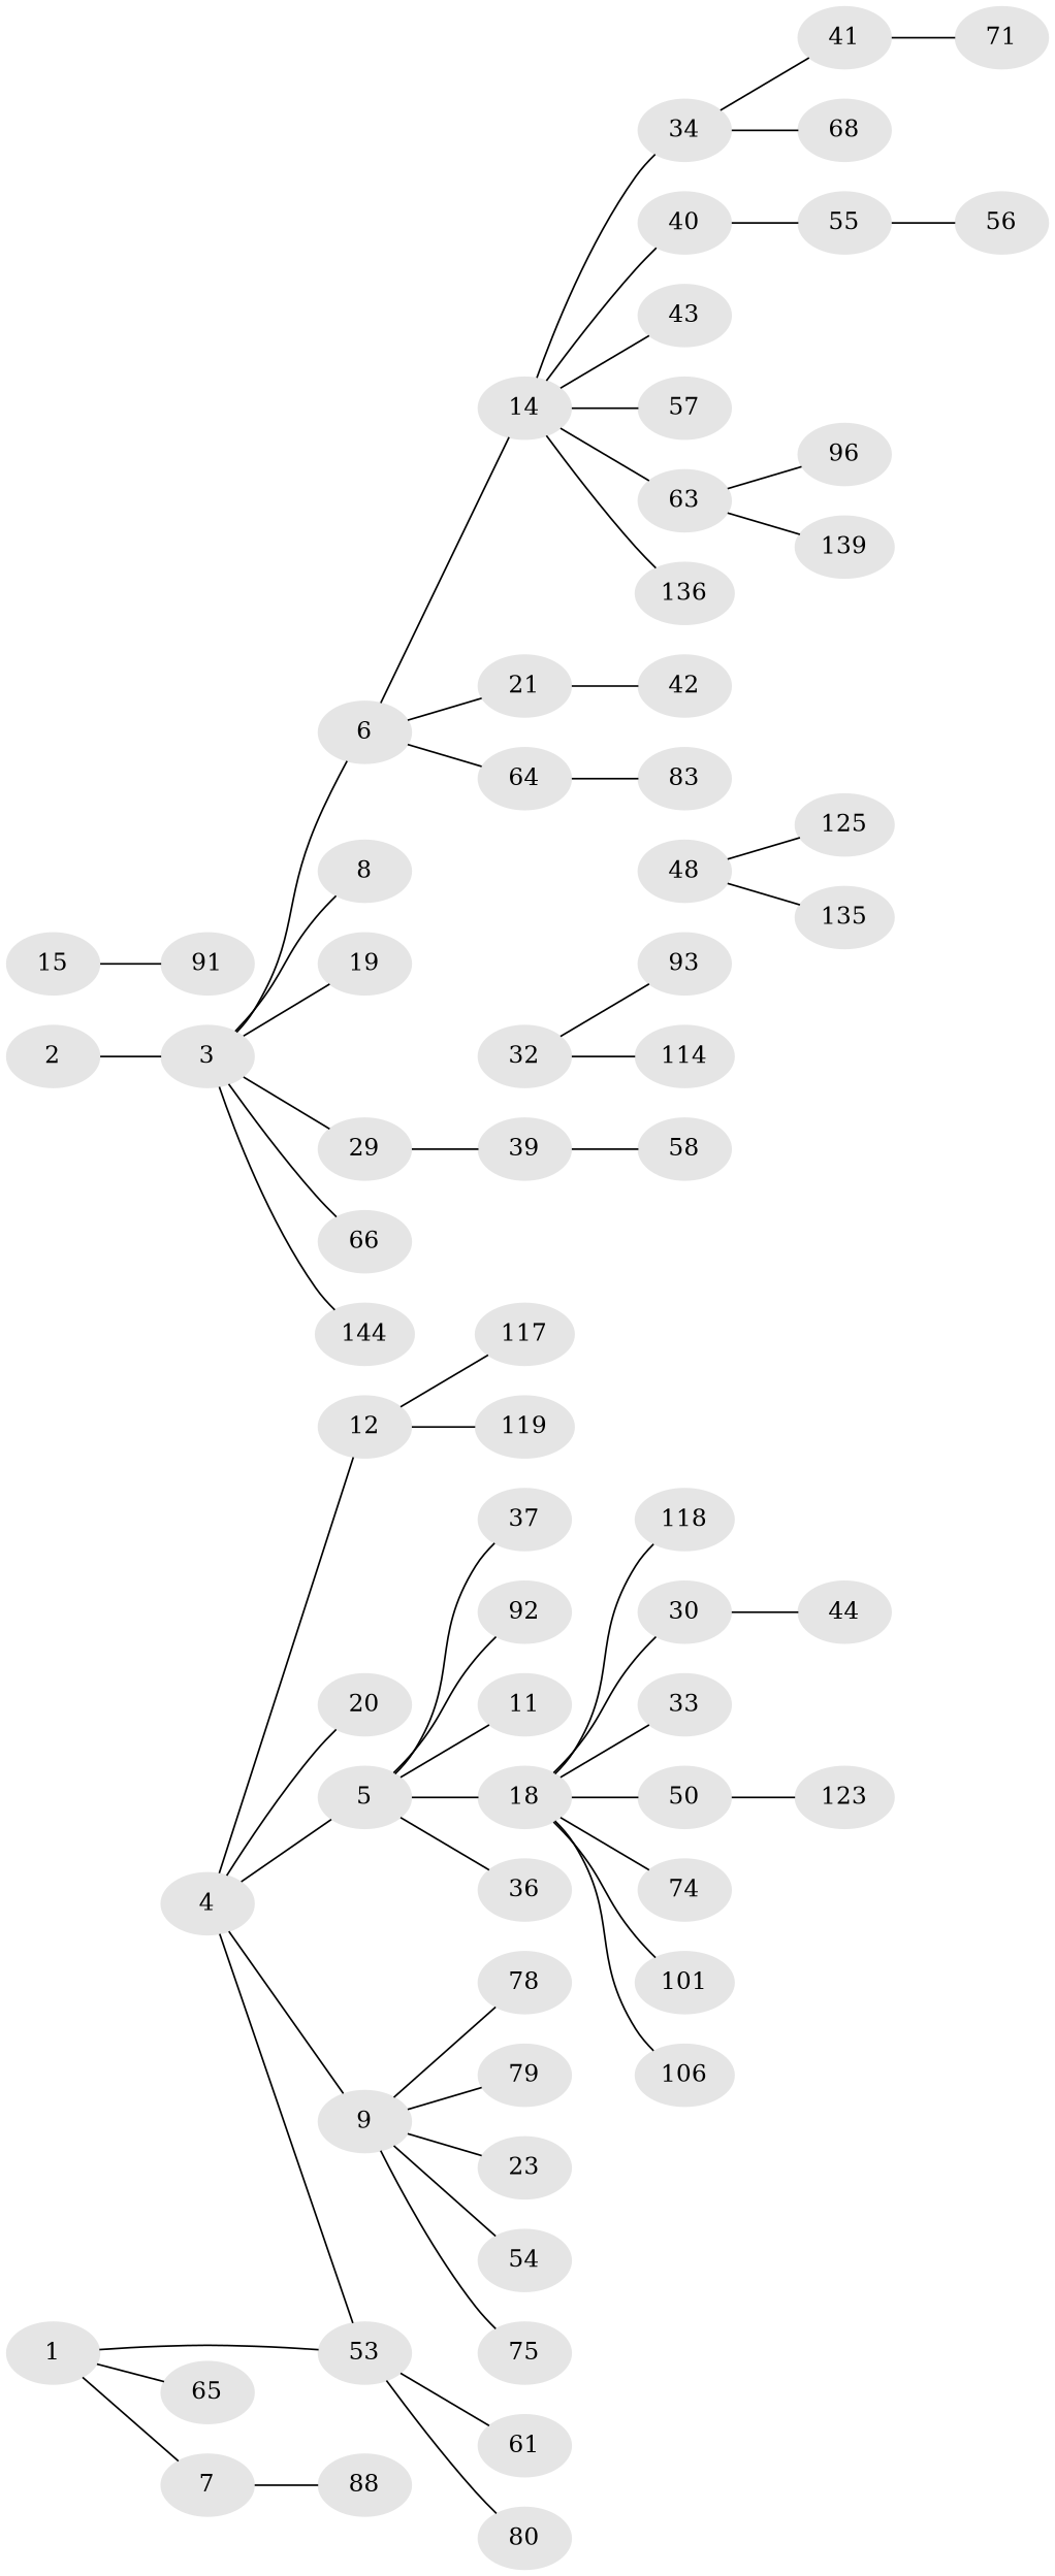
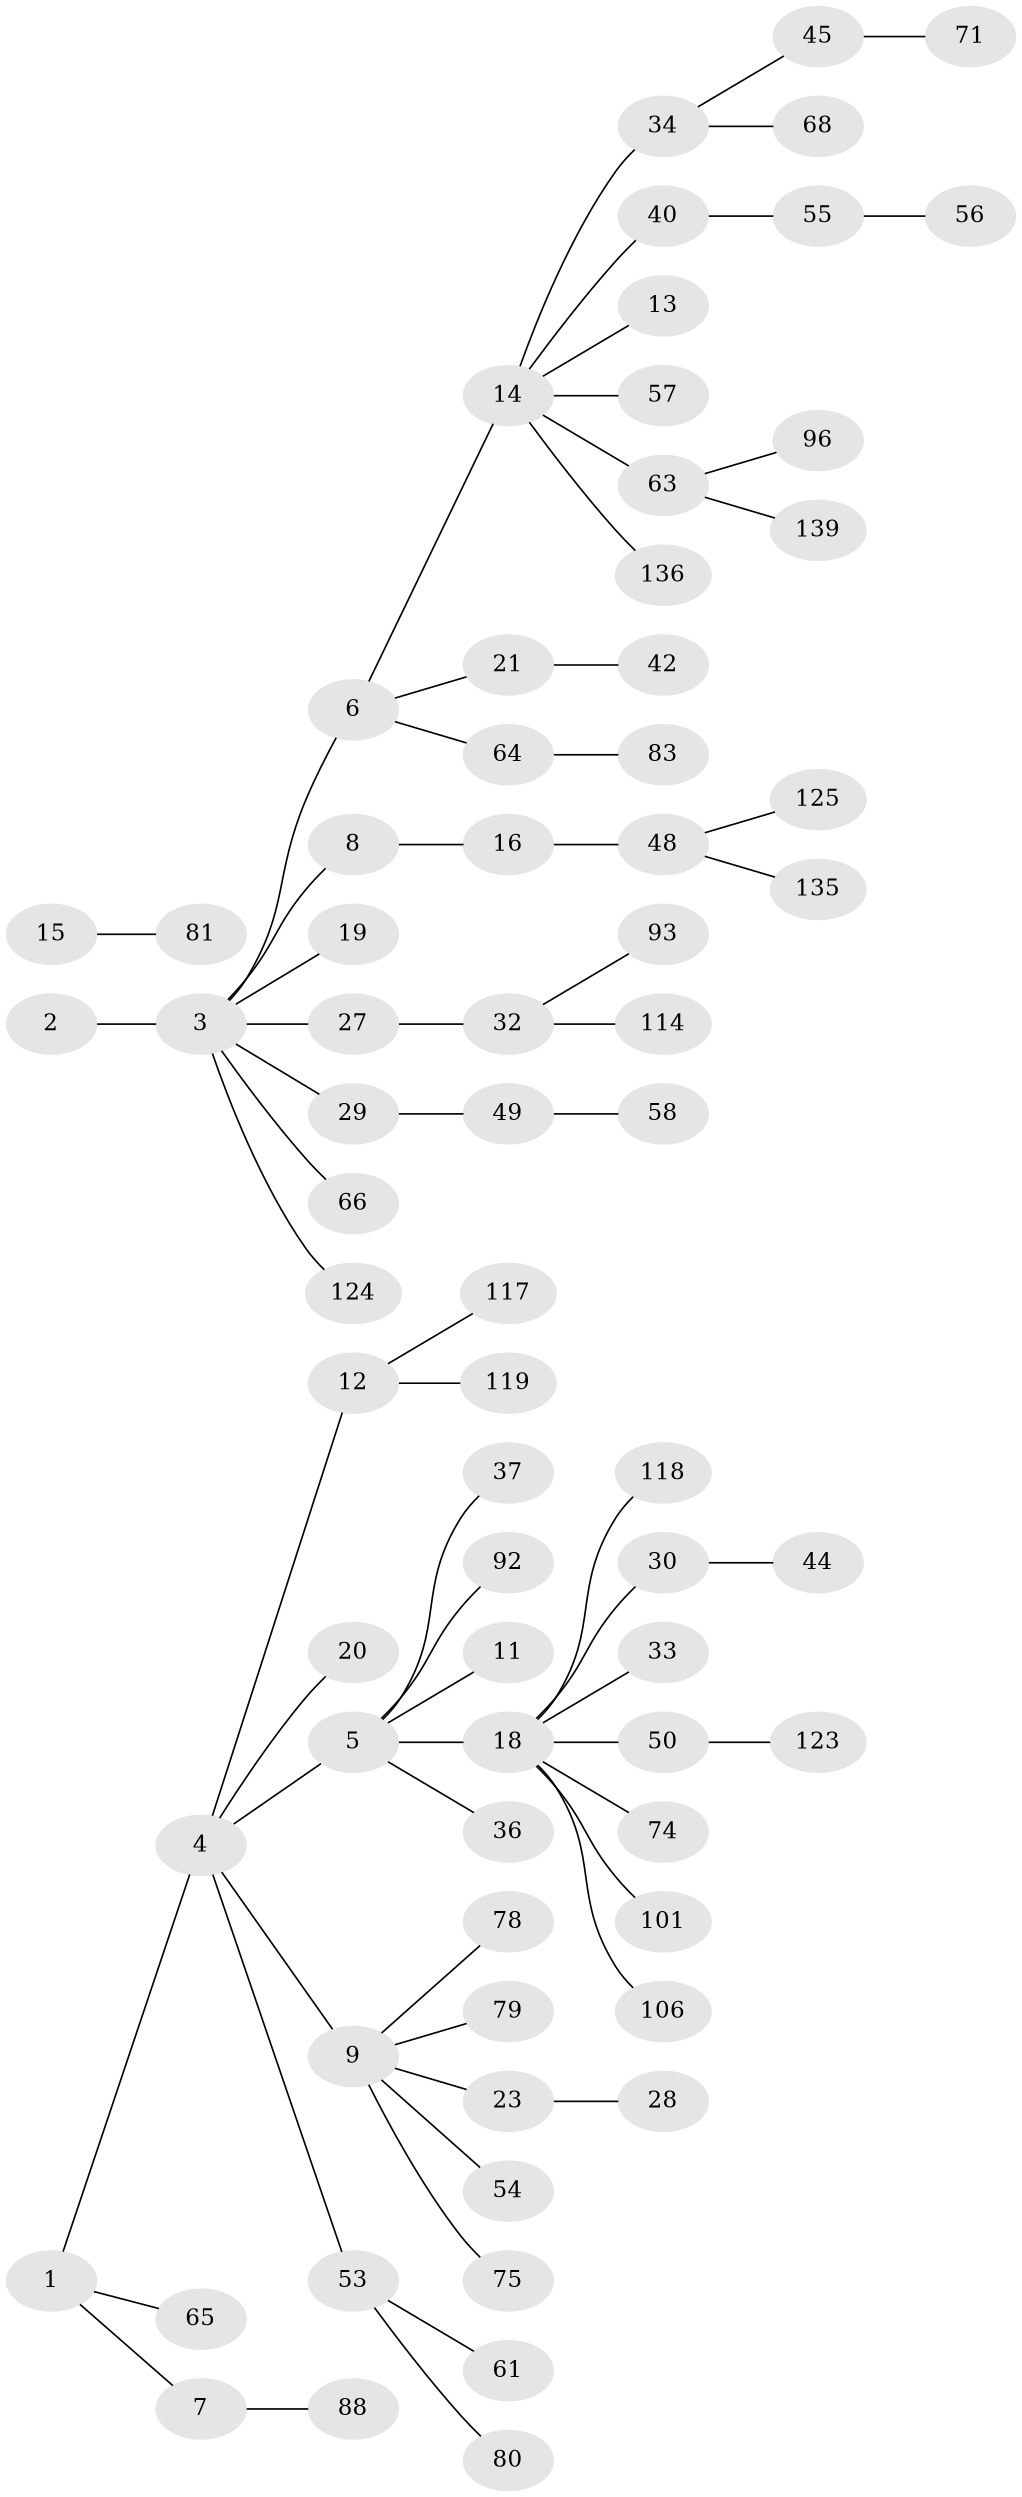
  graph {
    rankdir=LR
    node [color=gray90 style=filled]
    1
    4
    7 [super="+76"]
    65 [super="+84+102"]
    2
    3
    5 [super="+86+10"]
    9 [super="+13+22"]
    12 [super="+59+99+35"]
    20 [super="+109+107+110"]
    53
    88
    6
    8 [super="+108+129+95+69+73"]
    19
+   27 [super="+105+38"]
    29
    66
-   144
+   144 [label=124]
    14 [super="+17+141+121+31"]
    21 [super="+25"]
    64
+   16 [super="+47+52"]
    32
-   39
+   39 [label=49]
    11
    18 [super="+24"]
    36
    37
    92
    23
    54
    75 [super="+98+85"]
    78
    79
    117
    119 [super="+132"]
    61
    80 [super="+146"]
    15
-   91
+   91 [label=81]
    30
    33
    50
    74
    101
    106
    118
    34
    40
-   43 [super="+116+70"]
+   43 [super="+116+70" label=13]
    57 [super="+72"]
    63
    136
    42 [super="+147+97"]
    83 [super="+143"]
    48
-   45 [super="+49" label=41]
+   28 [super="+111"]
+   45 [super="+49"]
    68
    55
    96 [super="+133"]
    139
    125 [super="+142"]
    135
    44
    123
    93
    114
    58
    71 [super="+112+87+89"]
    56
-   1 -- 53
+   1 -- 4
    1 -- 7
    1 -- 65
    4 -- 5
    4 -- 9
    4 -- 12
    4 -- 20
    4 -- 53
    7 -- 88
    2 -- 3
    3 -- 6
    3 -- 8
    3 -- 19
+   3 -- 27
    3 -- 29
    3 -- 66
    3 -- 144
    5 -- 11
    5 -- 18
    5 -- 36
    5 -- 37
    5 -- 92
    9 -- 23
    9 -- 54
    9 -- 75
    9 -- 78
    9 -- 79
    12 -- 117
    12 -- 119
    53 -- 61
    53 -- 80
    6 -- 14
    6 -- 21
    6 -- 64
+   8 -- 16
+   27 -- 32
    29 -- 39
    14 -- 34
    14 -- 40
    14 -- 43
    14 -- 57
    14 -- 63
    14 -- 136
    21 -- 42
    64 -- 83
+   16 -- 48
    32 -- 93
    32 -- 114
    39 -- 58
    18 -- 30
    18 -- 33
    18 -- 50
    18 -- 74
    18 -- 101
    18 -- 106
    18 -- 118
+   23 -- 28
    15 -- 91
    30 -- 44
    50 -- 123
    34 -- 45
    34 -- 68
    40 -- 55
    63 -- 96
    63 -- 139
    48 -- 125
    48 -- 135
    45 -- 71
    55 -- 56
  }
